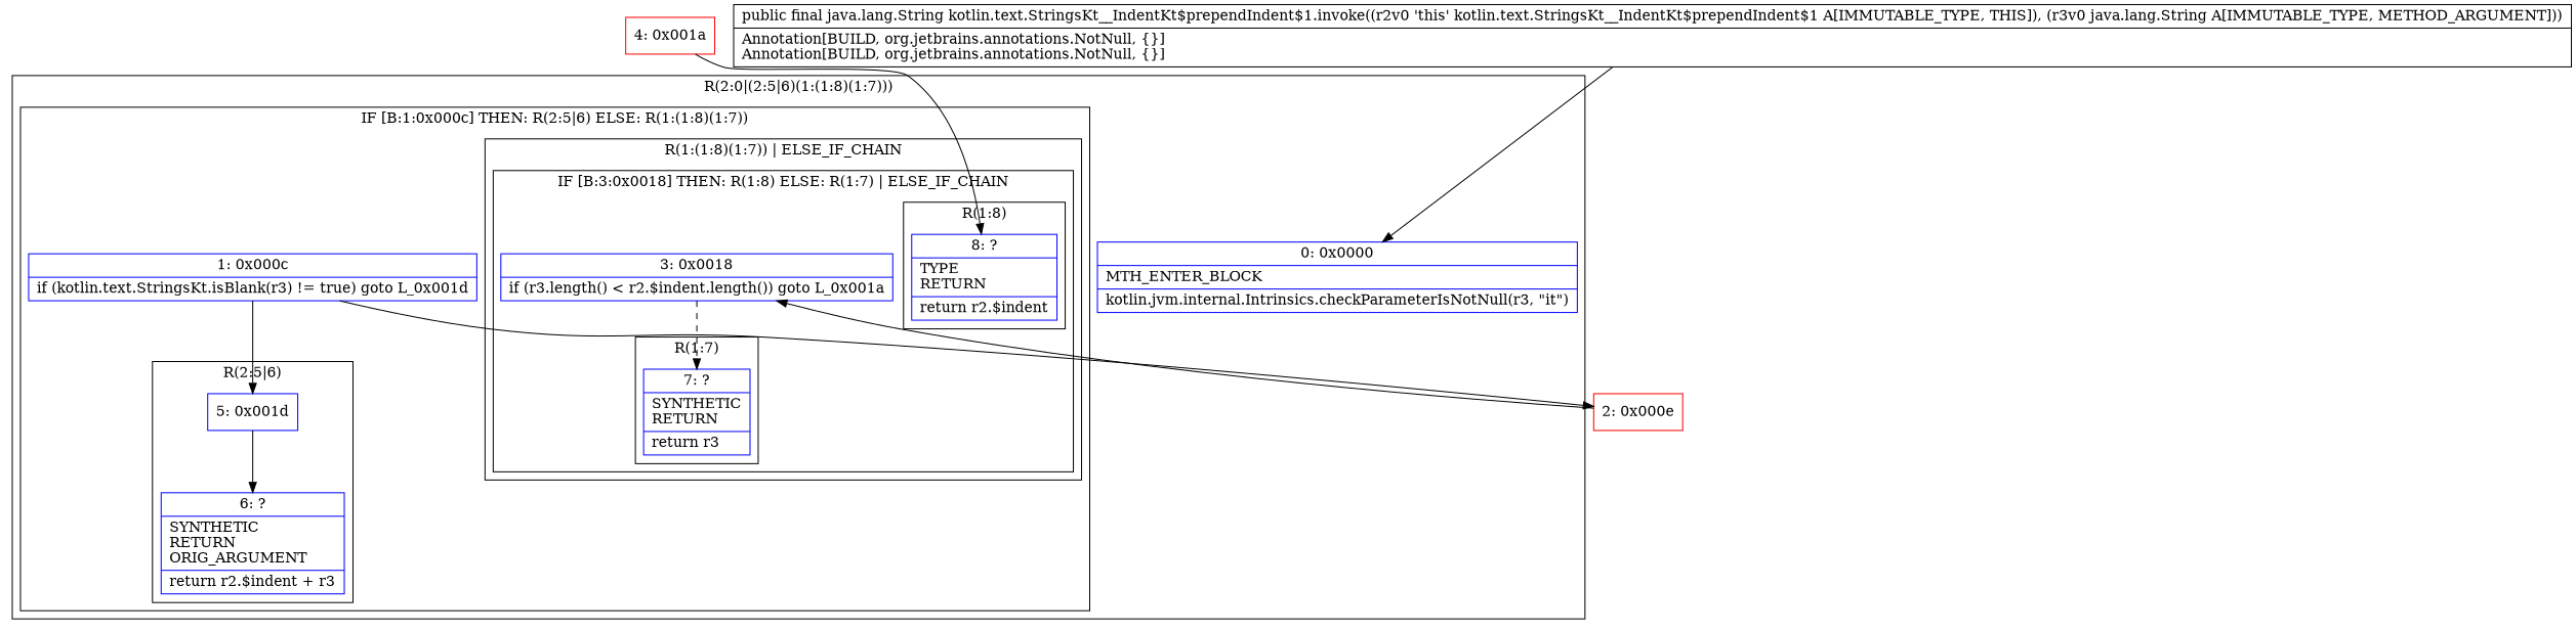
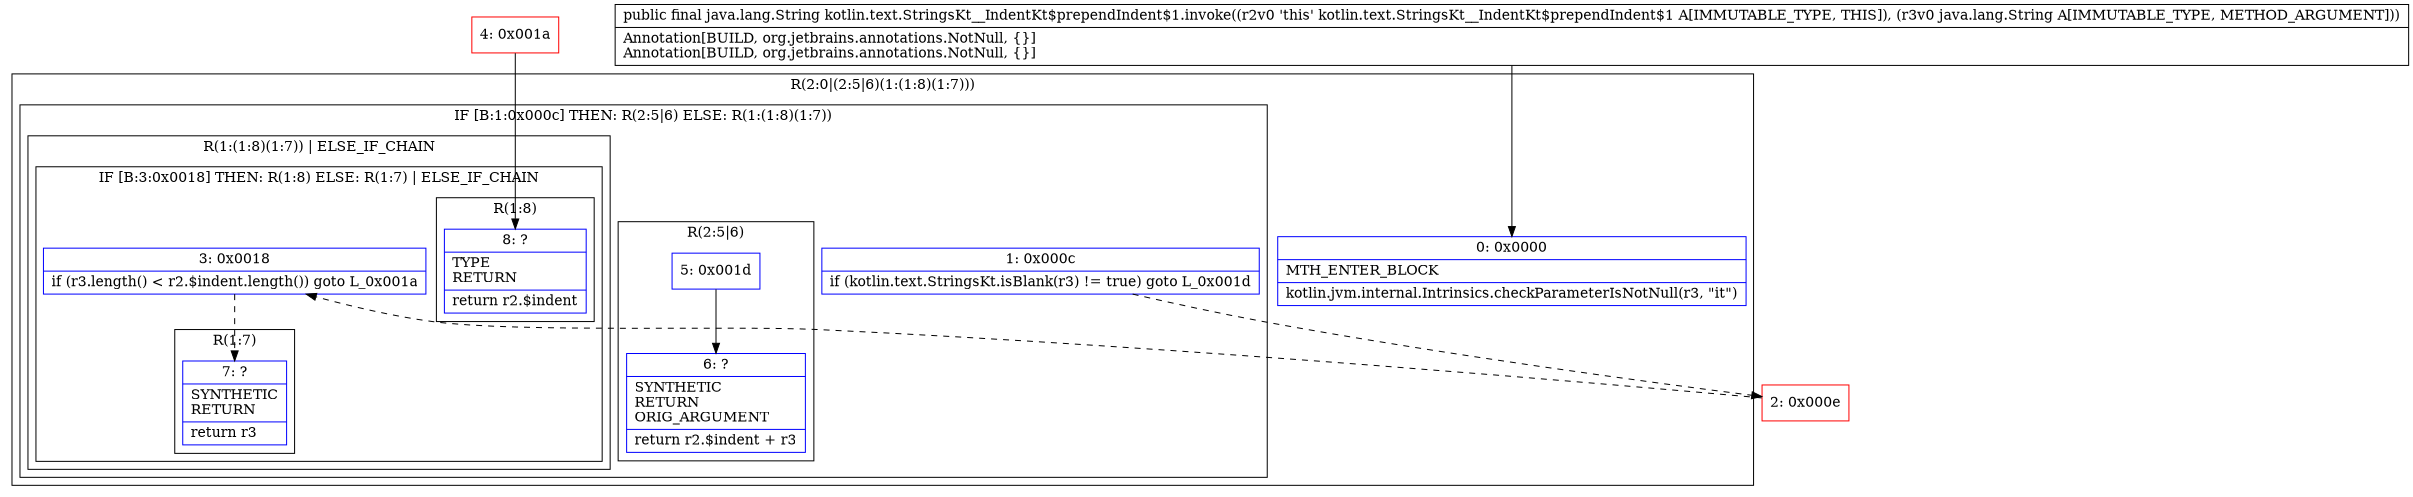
  digraph {
    node [color=blue shape=record]
    n1 [label="{5\:\ 0x001d}"]
    n2 [label="{6\:\ ?|SYNTHETIC\lRETURN\lORIG_ARGUMENT\l|return r2.$indent + r3\l}"]
    n3 [label="{8\:\ ?|TYPE\lRETURN\l|return r2.$indent\l}"]
    n4 [label="{7\:\ ?|SYNTHETIC\lRETURN\l|return r3\l}"]
    n5 [label="{3\:\ 0x0018|if (r3.length() \< r2.$indent.length()) goto L_0x001a\l}"]
    n6 [label="{1\:\ 0x000c|if (kotlin.text.StringsKt.isBlank(r3) != true) goto L_0x001d\l}"]
    n7 [label="{0\:\ 0x0000|MTH_ENTER_BLOCK\l|kotlin.jvm.internal.Intrinsics.checkParameterIsNotNull(r3, \"it\")\l}"]
    n8 [color=red label="{2\:\ 0x000e}"]
    n9 [color=red label="{4\:\ 0x001a}"]
    n10 [label="{public final java.lang.String kotlin.text.StringsKt__IndentKt$prependIndent$1.invoke((r2v0 'this' kotlin.text.StringsKt__IndentKt$prependIndent$1 A[IMMUTABLE_TYPE, THIS]), (r3v0 java.lang.String A[IMMUTABLE_TYPE, METHOD_ARGUMENT]))  | Annotation[BUILD, org.jetbrains.annotations.NotNull, \{\}]\lAnnotation[BUILD, org.jetbrains.annotations.NotNull, \{\}]\l}" color=""]
    subgraph cluster_1 {
      label="R(2:0|(2:5|6)(1:(1:8)(1:7)))"
      n7
      subgraph cluster_2 {
        label="IF [B:1:0x000c] THEN: R(2:5|6) ELSE: R(1:(1:8)(1:7))"
        n6
        subgraph cluster_3 {
          label="R(2:5|6)"
          n1
          n2
        }
        subgraph cluster_4 {
          label="R(1:(1:8)(1:7)) | ELSE_IF_CHAIN\l"
          subgraph cluster_5 {
            label="IF [B:3:0x0018] THEN: R(1:8) ELSE: R(1:7) | ELSE_IF_CHAIN\l"
            n5
            subgraph cluster_6 {
              label="R(1:8)"
              n3
            }
            subgraph cluster_7 {
              label="R(1:7)"
              n4
            }
          }
        }
      }
    }
    n1 -> n2
    n5 -> n4 [style=dashed]
-   n6 -> n1
-   n6 -> n8 [style=solid]
-   n8 -> n5
+   n6 -> n8 [style=dashed]
+   n8 -> n5 [style=dashed]
    n9 -> n3
    n10 -> n7
  }
